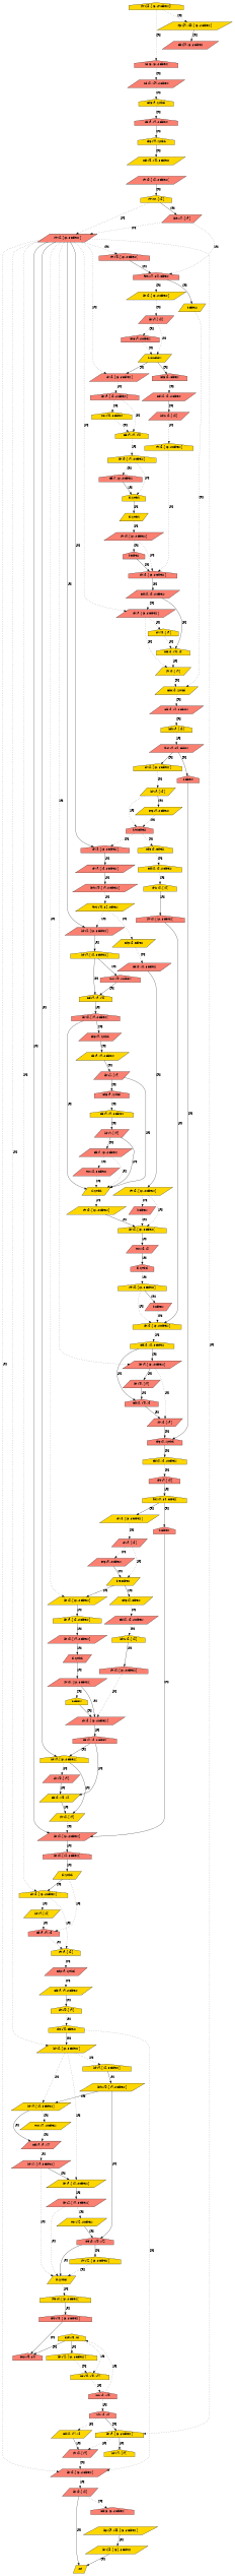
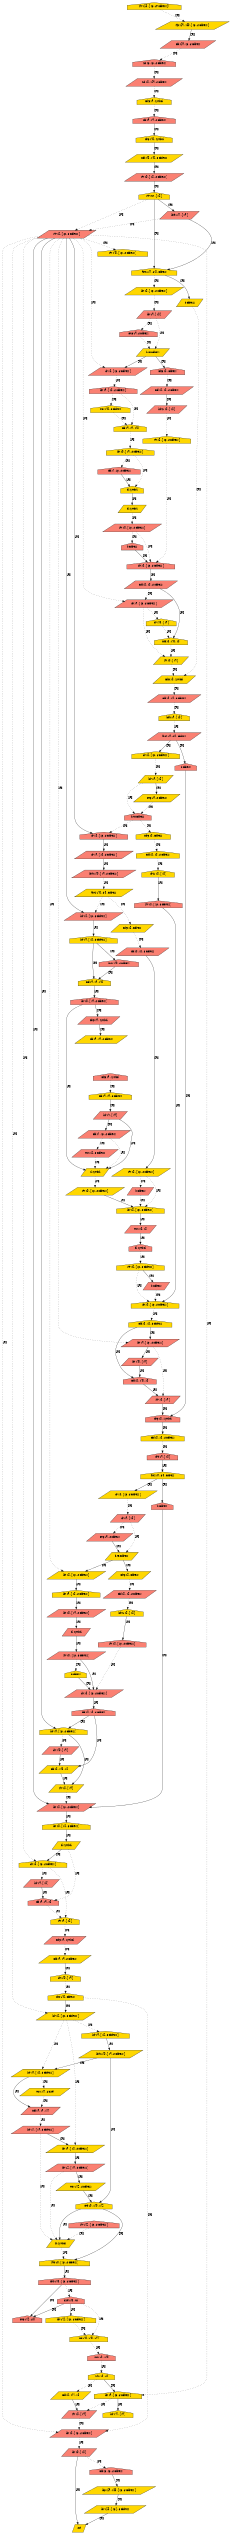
  digraph {
    fontname="Patrick Hand"
    node [fillcolor=gold fontname="Patrick Hand" shape=parallelogram style=filled]
    edge [fontname="Patrick Hand" style=dotted]
    n1 [label="str x28 , [ sp , #- address ]!" shape=house]
    n2 [label="stp x29 , x30 , [ sp , # address ]"]
    n3 [fillcolor=salmon label="add x29 , sp , # address"]
    n4 [fillcolor=salmon label="sub sp , sp , # address" shape=house]
    n5 [fillcolor=salmon label="sub x8 , x29 , # address"]
    n6 [label="adrp x9 , symbol" shape=house]
    n7 [fillcolor=salmon label="add x9 , x9 , # address" shape=house]
-   n8 [label="adrp x19 , symbol" shape=house]
+   n8 [label="adrp x10 , symbol" shape=house]
    n9 [label="add x10 , x10 , # address"]
    n10 [fillcolor=salmon label="str x0 , [ x8 , # address ]"]
    n11 [label="str xzr , [ x8 ]" shape=house]
    n12 [fillcolor=salmon label="ldrb w11 , [ x9 ]"]
    n13 [fillcolor=salmon label="str x8 , [ sp , # address ]"]
-   n14 [fillcolor=salmon label="tbnz w11 , # 0 , address" shape=house]
-   n15 [fillcolor=salmon label="str x10 , [ sp , # address ]" shape=house]
+   n14 [label="tbnz w11 , # 0 , address" shape=house]
+   n15 [label="str x10 , [ sp , # address ]" shape=house]
    n16 [fillcolor=salmon label="ldr x8 , [ sp , # address ]"]
    n17 [fillcolor=salmon label="ldr x8 , [ sp , # address ]" shape=house]
    n18 [fillcolor=salmon label="ldr x9 , [ sp , # address ]"]
    n19 [fillcolor=salmon label="ldr x8 , [ sp , # address ]"]
    n20 [label="ldr x8 , [ sp , # address ]"]
    n21 [fillcolor=salmon label="ldr x8 , [ sp , # address ]"]
    n22 [label="ldr x8 , [ sp , # address ]" shape=house]
    n23 [fillcolor=salmon label="ldr x8 , [ sp , # address ]"]
    n24 [label="ldr x8 , [ sp , # address ]"]
    n25 [fillcolor=salmon label="ldr x9 , [ sp , # address ]"]
    n26 [label="ldr x9 , [ sp , # address ]" shape=house]
    n27 [label="ldr x9 , [ sp , # address ]" shape=house]
    n28 [label="ldr x8 , [ sp , # address ]"]
    n29 [label="b address"]
    n30 [fillcolor=salmon label="ldr x9 , [ x8 , # address ]" shape=house]
    n31 [fillcolor=salmon label="ldr x9 , [ x8 , # address ]"]
    n32 [label="ldr x10 , [ x9 ]" shape=house]
    n33 [label="str x8 , [ x9 ]"]
    n34 [label="ldr x9 , [ x8 , # address ]" shape=house]
    n35 [label="ldr x9 , [ x8 , # address ]" shape=house]
-   n36 [fillcolor=salmon label="ldr x0 , [ x8 , # address ]" shape=house]
-   n37 [label="ldr x9 , [ x8 ]"]
+   n36 [label="ldr x0 , [ x8 , # address ]" shape=house]
+   n37 [fillcolor=salmon label="ldr x9 , [ x8 ]"]
    n38 [label="str x9 , [ x8 ]" shape=house]
    n39 [fillcolor=salmon label="ldr x0 , [ x8 ]"]
    n40 [label="ldr x9 , [ x8 , # address ]" shape=house]
    n41 [label="ldr x9 , [ x8 , # address ]"]
    n42 [label="ldr x9 , [ x8 , # address ]"]
    n43 [fillcolor=salmon label="ldr x10 , [ x9 ]"]
    n44 [fillcolor=salmon label="str x8 , [ x9 ]"]
    n45 [label="ldr x11 , [ x9 ]" shape=house]
    n46 [fillcolor=salmon label="str x8 , [ x9 ]"]
    n47 [fillcolor=salmon label="ldr x10 , [ x9 ]"]
    n48 [label="str x8 , [ x9 ]"]
    n49 [fillcolor=salmon label="ldr w9 , [ x8 ]"]
    n50 [label="adrp x8 , symbol"]
    n51 [fillcolor=salmon label="cmp w9 , # address" shape=house]
    n52 [label="b.ne address"]
    n53 [fillcolor=salmon label="add x8 , x8 , # address"]
    n54 [fillcolor=salmon label="adrp x8 , address" shape=house]
    n55 [fillcolor=salmon label="add x8 , x8 , # address"]
    n56 [fillcolor=salmon label="ldrsw x8 , [ x8 ]"]
    n57 [label="mov x10 , # address" shape=house]
    n58 [label="add x9 , x9 , x10" shape=house]
    n59 [label="ldrb w9 , [ x8 ]" shape=house]
    n60 [label="str x8 , [ sp , # address ]" shape=house]
    n61 [fillcolor=salmon label="ldr x8 , [ sp , # address ]" shape=house]
    n62 [fillcolor=salmon label="add x8 , x8 , # address"]
    n63 [label="add x8 , x10 , x8" shape=house]
    n64 [label="ldr x0 , [ x9 , # address ]" shape=house]
    n65 [fillcolor=salmon label="add x1 , sp , # address" shape=house]
    n66 [label="bl symbol" shape=house]
    n67 [label="bl symbol"]
    n68 [fillcolor=salmon label="str x0 , [ sp , # address ]"]
    n69 [fillcolor=salmon label="b address" shape=house]
    n70 [fillcolor=salmon label="tbnz w9 , # 0 , address"]
    n71 [label="ldr x8 , [ sp , # address ]" shape=house]
    n72 [fillcolor=salmon label="b address" shape=house]
    n73 [label="ldr w9 , [ x8 ]"]
    n74 [fillcolor=salmon label="adrp x8 , symbol" shape=house]
    n75 [label="cmp w9 , # address"]
    n76 [fillcolor=salmon label="b.ne address" shape=house]
    n77 [label="add x8 , x8 , # address" shape=house]
    n78 [label="adrp x8 , address" shape=house]
    n79 [label="add x8 , x8 , # address" shape=house]
    n80 [label="ldrsw x8 , [ x8 ]" shape=house]
    n81 [fillcolor=salmon label="ldrb w10 , [ x9 , # address ]"]
    n82 [fillcolor=salmon label="ldrb w9 , [ x8 ]" shape=house]
    n83 [fillcolor=salmon label="str x8 , [ sp , # address ]" shape=house]
    n84 [label="ldr x8 , [ sp , # address ]" shape=house]
    n85 [label="add x8 , x8 , # address" shape=house]
    n86 [fillcolor=salmon label="add x8 , x10 , x8" shape=house]
-   n87 [label="tbnz w10 , # 2 , address"]
+   n87 [label="tbnz w10 , # 0 , address"]
    n88 [label="adrp x8 , address"]
    n89 [fillcolor=salmon label="add x8 , x8 , # address"]
    n90 [fillcolor=salmon label="mov x10 , # address" shape=house]
    n91 [label="add x9 , x9 , x10" shape=house]
    n92 [label="str x8 , [ sp , # address ]"]
    n93 [label="tbnz w9 , # 0 , address" shape=house]
    n94 [label="ldr x8 , [ sp , # address ]"]
    n95 [fillcolor=salmon label="b address" shape=house]
    n96 [fillcolor=salmon label="ldr w9 , [ x8 ]"]
    n97 [fillcolor=salmon label="cmp w9 , # address"]
    n98 [label="b.ne address"]
    n99 [label="adrp x8 , address"]
    n100 [fillcolor=salmon label="add x8 , x8 , # address"]
    n101 [label="ldrsw x8 , [ x8 ]" shape=house]
    n102 [fillcolor=salmon label="ldr x0 , [ x9 , # address ]"]
    n103 [label="bl symbol"]
    n104 [fillcolor=salmon label="ldr x0 , [ x9 , # address ]" shape=house]
    n105 [fillcolor=salmon label="adrp x9 , symbol"]
    n106 [label="bl symbol"]
    n107 [label="add x9 , x9 , # address"]
    n108 [label="str x0 , [ sp , # address ]"]
-   n109 [fillcolor=salmon label="ldr w2 , [ x9 ]"]
    n110 [fillcolor=salmon label="adrp x9 , symbol" shape=house]
    n111 [label="add x9 , x9 , # address" shape=house]
    n112 [fillcolor=salmon label="ldr x4 , [ x9 ]"]
    n113 [fillcolor=salmon label="add x1 , sp , # address"]
    n114 [fillcolor=salmon label="mov x3 , # address"]
    n115 [label="ldr x8 , [ sp , # address ]" shape=house]
    n116 [fillcolor=salmon label="mov x0 , x8"]
    n117 [fillcolor=salmon label="bl symbol" shape=house]
    n118 [fillcolor=salmon label="b address"]
    n119 [fillcolor=salmon label="str x8 , [ sp , # address ]" shape=house]
    n120 [fillcolor=salmon label="ldr x8 , [ sp , # address ]"]
    n121 [fillcolor=salmon label="add x8 , x8 , # address" shape=house]
    n122 [label="add x8 , x10 , x8"]
    n123 [fillcolor=salmon label="bl symbol"]
    n124 [fillcolor=salmon label="str x0 , [ sp , # address ]"]
    n125 [label="b address" shape=house]
    n126 [fillcolor=salmon label="add x9 , x9 , x0" shape=house]
    n127 [fillcolor=salmon label="adrp x9 , symbol"]
    n128 [label="add x9 , x9 , # address"]
    n129 [label="ldr w10 , [ x9 ]" shape=house]
    n130 [label="cbz w10 , address" shape=house]
    n131 [fillcolor=salmon label="add sp , sp , # address" shape=house]
    n132 [label=ret]
    n133 [label="ldrb w10 , [ x9 , # address ]"]
-   n134 [label="mov x11 , # address"]
+   n134 [label="mov x11 , # cset"]
    n135 [fillcolor=salmon label="add x9 , x9 , x11"]
    n136 [fillcolor=salmon label="ldr w2 , [ x9 , # address ]"]
    n137 [label="str x0 , [ sp , # address ]" shape=house]
    n138 [fillcolor=salmon label="b address"]
    n139 [label="ldp x29 , x30 , [ sp , # address ]"]
    n140 [label="ldr x28 , [ sp ] , # address"]
-   n141 [fillcolor=salmon label="and w0 , w10 , w12" shape=house]
+   n141 [label="and w0 , w10 , w12" shape=house]
    n142 [label="bl symbol"]
-   n143 [label="str w12 , [ sp , # address ]" shape=house]
+   n143 [fillcolor=salmon label="str w12 , [ sp , # address ]" shape=house]
    n144 [fillcolor=salmon label="ldr w1 , [ x9 , # address ]"]
    n145 [label="strb w0 , [ sp , # address ]" shape=house]
    n146 [label="mov w12 , # address"]
    n147 [fillcolor=salmon label="ldrb w10 , [ sp , # address ]" shape=house]
-   n148 [fillcolor=salmon label="cmp w10 , # 0" shape=house]
-   n149 [label="cset w10 , ne" shape=house]
+   n148 [fillcolor=salmon label="cmp w12 , # 0" shape=house]
+   n149 [fillcolor=salmon label="cset w10 , ne" shape=house]
    n150 [label="ldr w12 , [ sp , # address ]" shape=house]
    n151 [label="and w10 , w10 , w12" shape=house]
    n152 [fillcolor=salmon label="mov w8 , w10" shape=house]
-   n153 [fillcolor=salmon label="sxtw x8 , w8" shape=house]
+   n153 [label="sxtw x8 , w8" shape=house]
    n154 [label="add x8 , x11 , x8"]
    n1 -> n2 [label=CFG]
    n2 -> n3 [label=CFG style=solid]
-   n1 -> n4 [label=CFG]
+   n3 -> n4 [label=CFG]
    n4 -> n5 [label=CFG]
    n5 -> n6 [label=CFG]
    n6 -> n7 [label=CFG]
    n7 -> n8 [label=CFG style=solid]
    n8 -> n9 [label=CFG style=solid]
+   n9 -> n10 [label=CFG style=solid]
    n10 -> n11 [label=CFG style=solid]
    n11 -> n12 [label=CFG style=solid]
    n11 -> n13 [label=DFG]
    n12 -> n13 [label=CFG]
-   n12 -> n14 [label=DFG]
+   n12 -> n14 [label=DFG style=solid]
    n13 -> n15 [label=CFG]
    n13 -> n16 [label=DFG]
    n13 -> n17 [label=DFG style=solid]
    n13 -> n18 [label=DFG]
    n13 -> n19 [label=DFG style=solid]
    n13 -> n20 [label=DFG]
    n13 -> n21 [label=DFG style=solid]
    n13 -> n22 [label=DFG]
    n13 -> n23 [label=DFG]
    n13 -> n24 [label=DFG]
    n13 -> n25 [label=DFG]
    n13 -> n26 [label=DFG]
    n13 -> n27 [label=DFG style=solid]
    n14 -> n28 [label=CFG]
    n14 -> n29 [label=CFG style=solid]
-   n15 -> n14 [label=CFG style=solid]
+   n11 -> n14 [label=CFG style=solid]
    n16 -> n30 [label=DFG]
    n17 -> n31 [label=DFG style=solid]
    n18 -> n32 [label=DFG]
    n18 -> n33 [label=DFG]
    n19 -> n34 [label=DFG style=solid]
    n20 -> n35 [label=DFG style=solid]
    n21 -> n36 [label=DFG style=solid]
    n22 -> n37 [label=DFG]
    n22 -> n38 [label=DFG]
    n23 -> n39 [label=DFG]
    n24 -> n40 [label=DFG]
    n24 -> n41 [label=DFG]
    n24 -> n42 [label=DFG]
    n25 -> n43 [label=DFG style=solid]
    n25 -> n44 [label=DFG]
    n26 -> n45 [label=DFG style=solid]
    n26 -> n46 [label=DFG]
    n27 -> n47 [label=DFG]
    n27 -> n48 [label=DFG style=solid]
    n28 -> n49 [label=CFG]
    n29 -> n50 [label=CFG]
    n30 -> n57 [label=CFG]
    n30 -> n58 [label=DFG]
    n31 -> n81 [label=DFG style=solid]
    n32 -> n63 [label=DFG]
    n33 -> n50 [label=CFG]
    n34 -> n90 [label=CFG style=solid]
    n34 -> n91 [label=DFG style=solid]
    n35 -> n102 [label=DFG style=solid]
    n36 -> n103 [label=DFG style=solid]
-   n37 -> n126 [label=DFG]
+   n37 -> n126 [label=DFG style=solid]
    n38 -> n127 [label=CFG]
-   n39 -> n131 [label=CFG]
+   n39 -> n131 [label=DFG]
    n39 -> n132 [label=DFG style=solid]
    n40 -> n133 [label=DFG style=solid]
    n41 -> n134 [label=CFG]
    n41 -> n135 [label=DFG style=solid]
    n42 -> n136 [label=DFG style=solid]
    n43 -> n86 [label=DFG style=solid]
    n44 -> n74 [label=CFG style=solid]
    n46 -> n23 [label=CFG]
    n47 -> n122 [label=DFG style=solid]
    n48 -> n21 [label=CFG]
    n49 -> n51 [label=CFG]
    n49 -> n52 [label=DFG]
    n50 -> n53 [label=CFG]
    n51 -> n52 [label=CFG]
    n52 -> n16 [label=CFG style=solid]
    n52 -> n54 [label=CFG style=solid]
    n53 -> n59 [label=CFG]
    n54 -> n55 [label=CFG]
    n55 -> n56 [label=CFG style=solid]
    n56 -> n60 [label=DFG]
    n57 -> n58 [label=CFG]
    n58 -> n64 [label=DFG]
    n59 -> n70 [label=DFG]
    n60 -> n61 [label=DFG]
    n61 -> n62 [label=DFG style=solid]
    n62 -> n18 [label=CFG]
    n62 -> n63 [label=DFG style=solid]
    n63 -> n33 [label=DFG]
    n64 -> n65 [label=CFG]
    n64 -> n66 [label=DFG]
    n65 -> n66 [label=DFG style=solid]
    n66 -> n67 [label=DFG style=solid]
    n67 -> n68 [label=DFG]
    n68 -> n61 [label=DFG]
    n68 -> n69 [label=CFG]
    n69 -> n61 [label=CFG style=solid]
    n70 -> n71 [label=CFG style=solid]
    n70 -> n72 [label=CFG style=solid]
    n71 -> n73 [label=CFG]
    n72 -> n74 [label=CFG style=solid]
    n73 -> n75 [label=CFG style=solid]
    n73 -> n76 [label=DFG]
    n74 -> n77 [label=CFG style=solid]
    n75 -> n76 [label=CFG]
    n76 -> n17 [label=CFG]
    n76 -> n78 [label=CFG]
    n77 -> n82 [label=CFG]
    n78 -> n79 [label=CFG]
    n79 -> n80 [label=CFG]
    n80 -> n83 [label=DFG style=solid]
    n81 -> n87 [label=DFG]
    n82 -> n93 [label=DFG style=solid]
    n83 -> n84 [label=DFG style=solid]
    n84 -> n85 [label=DFG]
    n85 -> n25 [label=CFG style=solid]
    n85 -> n86 [label=DFG style=solid]
    n86 -> n44 [label=DFG style=solid]
    n87 -> n19 [label=CFG]
    n87 -> n88 [label=CFG]
    n88 -> n89 [label=CFG]
    n89 -> n92 [label=CFG style=solid]
    n90 -> n91 [label=CFG style=solid]
    n91 -> n104 [label=DFG style=solid]
    n92 -> n115 [label=DFG]
    n92 -> n118 [label=CFG]
    n93 -> n94 [label=CFG style=solid]
    n93 -> n95 [label=CFG style=solid]
    n94 -> n96 [label=CFG]
    n95 -> n21 [label=CFG style=solid]
    n96 -> n97 [label=CFG]
    n96 -> n98 [label=DFG]
    n97 -> n98 [label=CFG style=solid]
    n98 -> n20 [label=CFG style=solid]
    n98 -> n99 [label=CFG style=solid]
    n99 -> n100 [label=CFG]
    n100 -> n101 [label=CFG]
    n101 -> n119 [label=DFG style=solid]
    n102 -> n123 [label=DFG style=solid]
    n103 -> n22 [label=CFG style=solid]
    n103 -> n126 [label=DFG]
    n104 -> n105 [label=CFG style=solid]
    n104 -> n106 [label=DFG style=solid]
    n105 -> n107 [label=CFG style=solid]
    n106 -> n108 [label=DFG]
-   n107 -> n109 [label=CFG style=solid]
    n108 -> n115 [label=DFG style=solid]
-   n109 -> n106 [label=DFG style=solid]
-   n109 -> n110 [label=CFG style=solid]
    n110 -> n111 [label=CFG]
    n111 -> n112 [label=CFG style=solid]
    n112 -> n106 [label=DFG style=solid]
    n112 -> n113 [label=CFG style=solid]
    n113 -> n106 [label=DFG]
    n113 -> n114 [label=CFG]
    n114 -> n106 [label=CFG]
    n115 -> n116 [label=DFG style=solid]
    n116 -> n117 [label=DFG style=solid]
    n117 -> n137 [label=DFG]
    n118 -> n115 [label=CFG]
    n119 -> n120 [label=DFG]
    n120 -> n121 [label=DFG style=solid]
    n121 -> n27 [label=CFG style=solid]
    n121 -> n122 [label=DFG style=solid]
    n122 -> n48 [label=DFG style=solid]
    n123 -> n124 [label=DFG style=solid]
    n124 -> n120 [label=DFG style=solid]
    n124 -> n125 [label=CFG]
    n125 -> n120 [label=CFG style=solid]
    n126 -> n38 [label=DFG]
    n127 -> n128 [label=CFG]
    n128 -> n129 [label=CFG style=solid]
    n129 -> n130 [label=DFG]
    n130 -> n23 [label=CFG]
    n130 -> n24 [label=CFG style=solid]
+   n131 -> n139 [label=CFG style=solid]
    n133 -> n41 [label=CFG style=solid]
    n133 -> n141 [label=DFG style=solid]
    n134 -> n135 [label=CFG]
    n135 -> n144 [label=DFG]
    n136 -> n142 [label=DFG]
-   n136 -> n146 [label=CFG]
+   n136 -> n146 [label=CFG style=solid]
    n137 -> n84 [label=DFG]
    n137 -> n138 [label=CFG style=solid]
    n138 -> n84 [label=CFG]
-   n139 -> n140 [label=DFG style=solid]
+   n139 -> n140 [label=CFG style=solid]
    n140 -> n132 [label=CFG style=solid]
    n141 -> n142 [label=DFG style=solid]
-   n141 -> n143 [label=CFG style=solid]
+   n141 -> n145 [label=CFG style=solid]
    n142 -> n145 [label=DFG]
    n143 -> n142 [label=CFG]
    n144 -> n42 [label=CFG style=solid]
    n144 -> n142 [label=DFG]
    n145 -> n147 [label=DFG style=solid]
    n146 -> n141 [label=CFG style=solid]
    n147 -> n148 [label=CFG style=solid]
-   n152 -> n149 [label=DFG]
+   n147 -> n149 [label=DFG]
    n149 -> n148 [label=CFG style=solid]
    n149 -> n150 [label=DFG style=solid]
    n149 -> n151 [label=DFG]
    n150 -> n151 [label=CFG]
    n151 -> n152 [label=DFG]
    n152 -> n153 [label=DFG]
    n153 -> n26 [label=CFG style=solid]
    n153 -> n154 [label=DFG]
    n154 -> n46 [label=DFG style=solid]
  }
